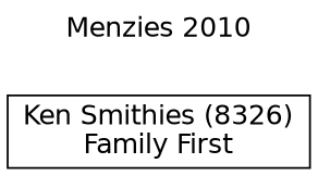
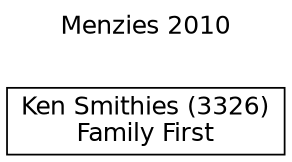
  digraph {
    label="Menzies 2010"
    labelloc=t
    mclimit=10
    rankdir=LR
    fontname="DejaVu Sans"
-   n1 [label="Ken Smithies (8326)\nFamily First" shape=box fontname="DejaVu Sans"]
+   n1 [label="Ken Smithies (3326)\nFamily First" shape=box fontname="DejaVu Sans"]
  }
